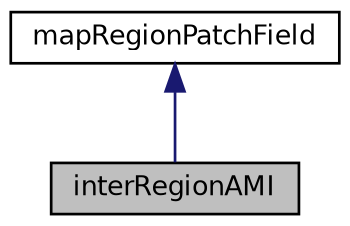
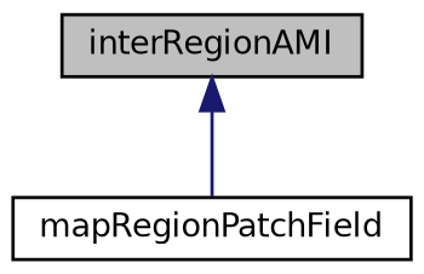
  digraph {
    rankdir=TB
    node [color=black fontname=Helvetica fontsize=10 shape=record]
    n1 [fillcolor=grey75 fontcolor=black height=0.2 label=interRegionAMI style=filled width=0.4]
    n2 [height=0.2 label=mapRegionPatchField width=0.4]
-   n2 -> n1 [color=midnightblue dir=back fontname=Helvetica fontsize=10 labelfontname=Helvetica labelfontsize=10 style=solid]
+   n1 -> n2 [color=midnightblue dir=back fontname=Helvetica fontsize=10 labelfontname=Helvetica labelfontsize=10 style=solid]
  }
